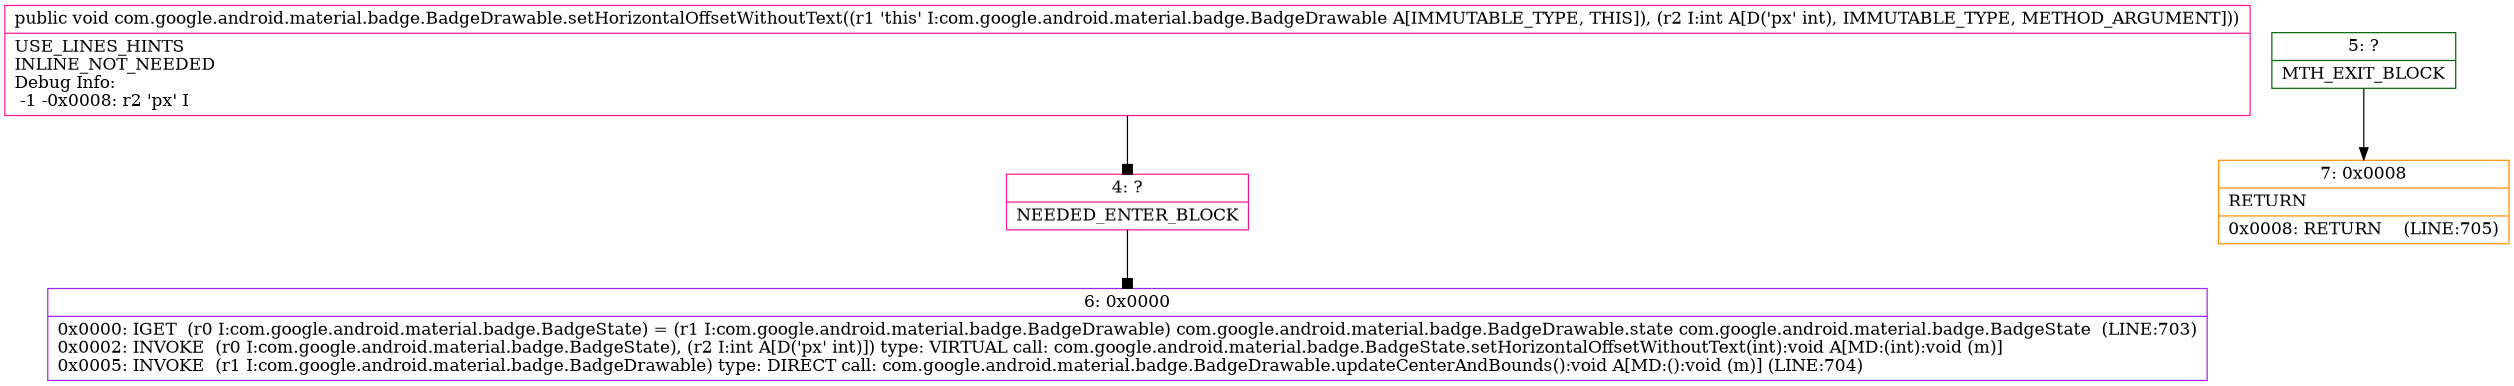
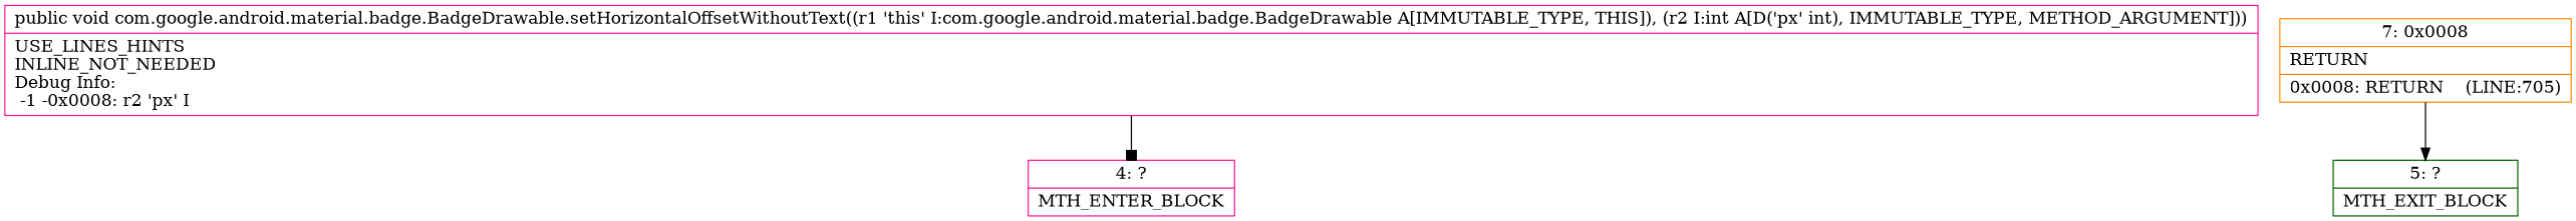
  digraph {
    node [color=deeppink shape=record]
    edge [arrowhead=box]
-   n1 [label="{4\:\ ?|NEEDED_ENTER_BLOCK\l}"]
-   n2 [color=purple label="{6\:\ 0x0000|0x0000: IGET  (r0 I:com.google.android.material.badge.BadgeState) = (r1 I:com.google.android.material.badge.BadgeDrawable) com.google.android.material.badge.BadgeDrawable.state com.google.android.material.badge.BadgeState  (LINE:703)\l0x0002: INVOKE  (r0 I:com.google.android.material.badge.BadgeState), (r2 I:int A[D('px' int)]) type: VIRTUAL call: com.google.android.material.badge.BadgeState.setHorizontalOffsetWithoutText(int):void A[MD:(int):void (m)]\l0x0005: INVOKE  (r1 I:com.google.android.material.badge.BadgeDrawable) type: DIRECT call: com.google.android.material.badge.BadgeDrawable.updateCenterAndBounds():void A[MD:():void (m)] (LINE:704)\l}"]
+   n1 [label="{4\:\ ?|MTH_ENTER_BLOCK\l}"]
    n3 [color=darkorange label="{7\:\ 0x0008|RETURN\l|0x0008: RETURN    (LINE:705)\l}"]
    n4 [color=darkgreen label="{5\:\ ?|MTH_EXIT_BLOCK\l}"]
    n5 [label="{public void com.google.android.material.badge.BadgeDrawable.setHorizontalOffsetWithoutText((r1 'this' I:com.google.android.material.badge.BadgeDrawable A[IMMUTABLE_TYPE, THIS]), (r2 I:int A[D('px' int), IMMUTABLE_TYPE, METHOD_ARGUMENT]))  | USE_LINES_HINTS\lINLINE_NOT_NEEDED\lDebug Info:\l  \-1 \-0x0008: r2 'px' I\l}"]
-   n1 -> n2
-   n4 -> n3 [arrowhead=normal]
+   n3 -> n4 [arrowhead=normal]
    n5 -> n1
  }
